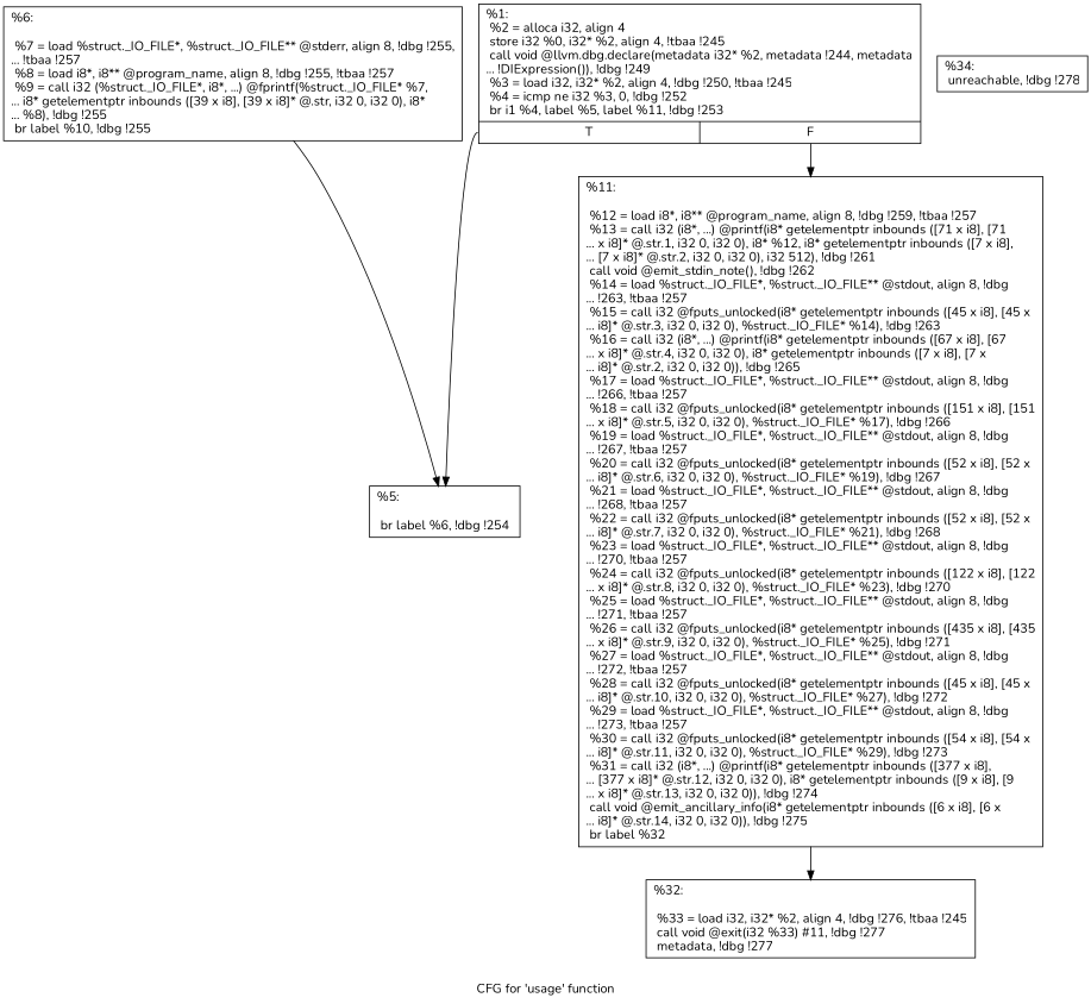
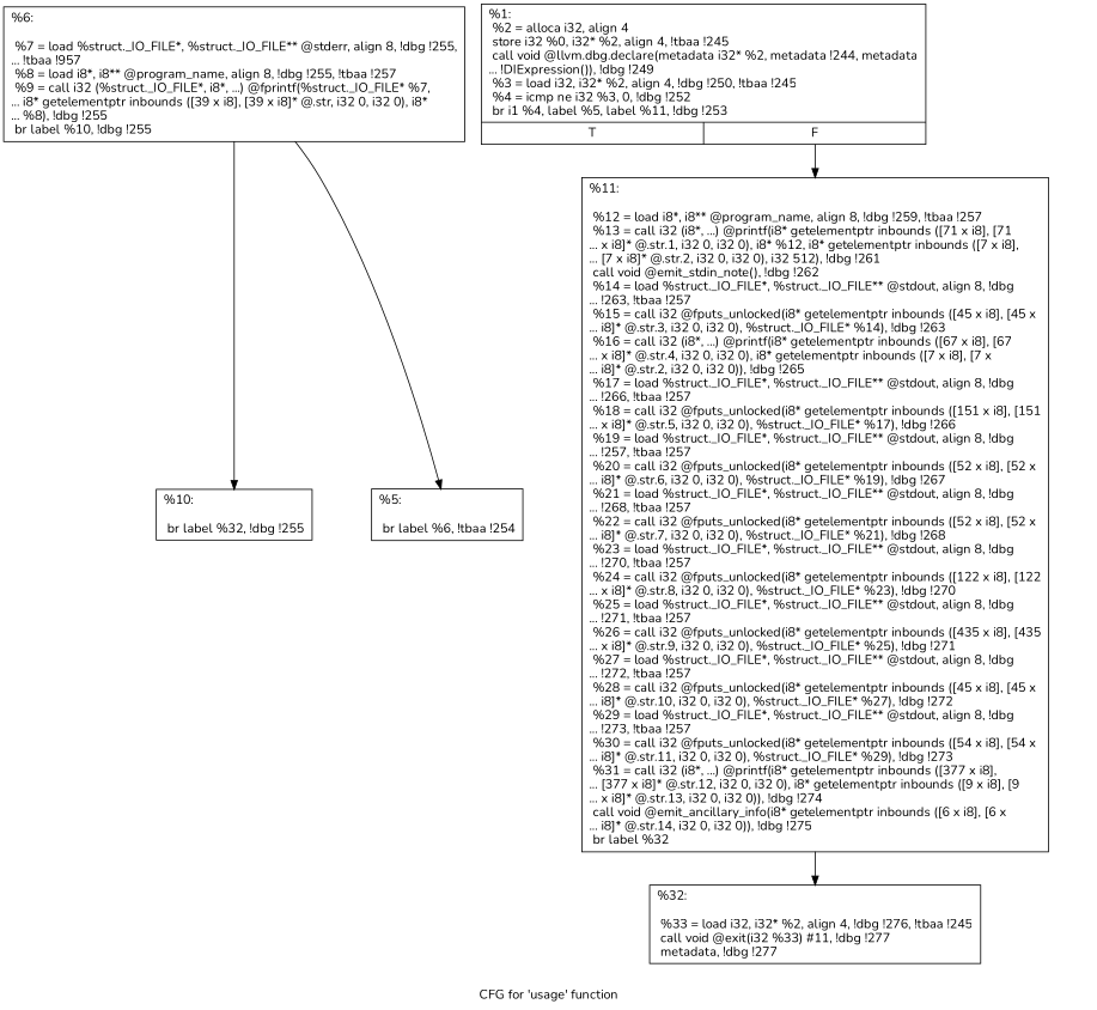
  digraph {
    fontname=Nunito
    label="CFG for 'usage' function"
    node [fontname=Nunito shape=record]
    edge [fontname=Nunito]
    n1 [label="{%1:\l  %2 = alloca i32, align 4\l  store i32 %0, i32* %2, align 4, !tbaa !245\l  call void @llvm.dbg.declare(metadata i32* %2, metadata !244, metadata\l... !DIExpression()), !dbg !249\l  %3 = load i32, i32* %2, align 4, !dbg !250, !tbaa !245\l  %4 = icmp ne i32 %3, 0, !dbg !252\l  br i1 %4, label %5, label %11, !dbg !253\l|{<s0>T|<s1>F}}"]
-   n2 [label="{%5:\l\l  br label %6, !dbg !254\l}"]
-   n3 [label="{%11:\l\l  %12 = load i8*, i8** @program_name, align 8, !dbg !259, !tbaa !257\l  %13 = call i32 (i8*, ...) @printf(i8* getelementptr inbounds ([71 x i8], [71\l... x i8]* @.str.1, i32 0, i32 0), i8* %12, i8* getelementptr inbounds ([7 x i8],\l... [7 x i8]* @.str.2, i32 0, i32 0), i32 512), !dbg !261\l  call void @emit_stdin_note(), !dbg !262\l  %14 = load %struct._IO_FILE*, %struct._IO_FILE** @stdout, align 8, !dbg\l... !263, !tbaa !257\l  %15 = call i32 @fputs_unlocked(i8* getelementptr inbounds ([45 x i8], [45 x\l... i8]* @.str.3, i32 0, i32 0), %struct._IO_FILE* %14), !dbg !263\l  %16 = call i32 (i8*, ...) @printf(i8* getelementptr inbounds ([67 x i8], [67\l... x i8]* @.str.4, i32 0, i32 0), i8* getelementptr inbounds ([7 x i8], [7 x\l... i8]* @.str.2, i32 0, i32 0)), !dbg !265\l  %17 = load %struct._IO_FILE*, %struct._IO_FILE** @stdout, align 8, !dbg\l... !266, !tbaa !257\l  %18 = call i32 @fputs_unlocked(i8* getelementptr inbounds ([151 x i8], [151\l... x i8]* @.str.5, i32 0, i32 0), %struct._IO_FILE* %17), !dbg !266\l  %19 = load %struct._IO_FILE*, %struct._IO_FILE** @stdout, align 8, !dbg\l... !267, !tbaa !257\l  %20 = call i32 @fputs_unlocked(i8* getelementptr inbounds ([52 x i8], [52 x\l... i8]* @.str.6, i32 0, i32 0), %struct._IO_FILE* %19), !dbg !267\l  %21 = load %struct._IO_FILE*, %struct._IO_FILE** @stdout, align 8, !dbg\l... !268, !tbaa !257\l  %22 = call i32 @fputs_unlocked(i8* getelementptr inbounds ([52 x i8], [52 x\l... i8]* @.str.7, i32 0, i32 0), %struct._IO_FILE* %21), !dbg !268\l  %23 = load %struct._IO_FILE*, %struct._IO_FILE** @stdout, align 8, !dbg\l... !270, !tbaa !257\l  %24 = call i32 @fputs_unlocked(i8* getelementptr inbounds ([122 x i8], [122\l... x i8]* @.str.8, i32 0, i32 0), %struct._IO_FILE* %23), !dbg !270\l  %25 = load %struct._IO_FILE*, %struct._IO_FILE** @stdout, align 8, !dbg\l... !271, !tbaa !257\l  %26 = call i32 @fputs_unlocked(i8* getelementptr inbounds ([435 x i8], [435\l... x i8]* @.str.9, i32 0, i32 0), %struct._IO_FILE* %25), !dbg !271\l  %27 = load %struct._IO_FILE*, %struct._IO_FILE** @stdout, align 8, !dbg\l... !272, !tbaa !257\l  %28 = call i32 @fputs_unlocked(i8* getelementptr inbounds ([45 x i8], [45 x\l... i8]* @.str.10, i32 0, i32 0), %struct._IO_FILE* %27), !dbg !272\l  %29 = load %struct._IO_FILE*, %struct._IO_FILE** @stdout, align 8, !dbg\l... !273, !tbaa !257\l  %30 = call i32 @fputs_unlocked(i8* getelementptr inbounds ([54 x i8], [54 x\l... i8]* @.str.11, i32 0, i32 0), %struct._IO_FILE* %29), !dbg !273\l  %31 = call i32 (i8*, ...) @printf(i8* getelementptr inbounds ([377 x i8],\l... [377 x i8]* @.str.12, i32 0, i32 0), i8* getelementptr inbounds ([9 x i8], [9\l... x i8]* @.str.13, i32 0, i32 0)), !dbg !274\l  call void @emit_ancillary_info(i8* getelementptr inbounds ([6 x i8], [6 x\l... i8]* @.str.14, i32 0, i32 0)), !dbg !275\l  br label %32\l}"]
+   n2 [label="{%5:\l\l  br label %6, !tbaa !254\l}"]
+   n3 [label="{%11:\l\l  %12 = load i8*, i8** @program_name, align 8, !dbg !259, !tbaa !257\l  %13 = call i32 (i8*, ...) @printf(i8* getelementptr inbounds ([71 x i8], [71\l... x i8]* @.str.1, i32 0, i32 0), i8* %12, i8* getelementptr inbounds ([7 x i8],\l... [7 x i8]* @.str.2, i32 0, i32 0), i32 512), !dbg !261\l  call void @emit_stdin_note(), !dbg !262\l  %14 = load %struct._IO_FILE*, %struct._IO_FILE** @stdout, align 8, !dbg\l... !263, !tbaa !257\l  %15 = call i32 @fputs_unlocked(i8* getelementptr inbounds ([45 x i8], [45 x\l... i8]* @.str.3, i32 0, i32 0), %struct._IO_FILE* %14), !dbg !263\l  %16 = call i32 (i8*, ...) @printf(i8* getelementptr inbounds ([67 x i8], [67\l... x i8]* @.str.4, i32 0, i32 0), i8* getelementptr inbounds ([7 x i8], [7 x\l... i8]* @.str.2, i32 0, i32 0)), !dbg !265\l  %17 = load %struct._IO_FILE*, %struct._IO_FILE** @stdout, align 8, !dbg\l... !266, !tbaa !257\l  %18 = call i32 @fputs_unlocked(i8* getelementptr inbounds ([151 x i8], [151\l... x i8]* @.str.5, i32 0, i32 0), %struct._IO_FILE* %17), !dbg !266\l  %19 = load %struct._IO_FILE*, %struct._IO_FILE** @stdout, align 8, !dbg\l... !257, !tbaa !257\l  %20 = call i32 @fputs_unlocked(i8* getelementptr inbounds ([52 x i8], [52 x\l... i8]* @.str.6, i32 0, i32 0), %struct._IO_FILE* %19), !dbg !267\l  %21 = load %struct._IO_FILE*, %struct._IO_FILE** @stdout, align 8, !dbg\l... !268, !tbaa !257\l  %22 = call i32 @fputs_unlocked(i8* getelementptr inbounds ([52 x i8], [52 x\l... i8]* @.str.7, i32 0, i32 0), %struct._IO_FILE* %21), !dbg !268\l  %23 = load %struct._IO_FILE*, %struct._IO_FILE** @stdout, align 8, !dbg\l... !270, !tbaa !257\l  %24 = call i32 @fputs_unlocked(i8* getelementptr inbounds ([122 x i8], [122\l... x i8]* @.str.8, i32 0, i32 0), %struct._IO_FILE* %23), !dbg !270\l  %25 = load %struct._IO_FILE*, %struct._IO_FILE** @stdout, align 8, !dbg\l... !271, !tbaa !257\l  %26 = call i32 @fputs_unlocked(i8* getelementptr inbounds ([435 x i8], [435\l... x i8]* @.str.9, i32 0, i32 0), %struct._IO_FILE* %25), !dbg !271\l  %27 = load %struct._IO_FILE*, %struct._IO_FILE** @stdout, align 8, !dbg\l... !272, !tbaa !257\l  %28 = call i32 @fputs_unlocked(i8* getelementptr inbounds ([45 x i8], [45 x\l... i8]* @.str.10, i32 0, i32 0), %struct._IO_FILE* %27), !dbg !272\l  %29 = load %struct._IO_FILE*, %struct._IO_FILE** @stdout, align 8, !dbg\l... !273, !tbaa !257\l  %30 = call i32 @fputs_unlocked(i8* getelementptr inbounds ([54 x i8], [54 x\l... i8]* @.str.11, i32 0, i32 0), %struct._IO_FILE* %29), !dbg !273\l  %31 = call i32 (i8*, ...) @printf(i8* getelementptr inbounds ([377 x i8],\l... [377 x i8]* @.str.12, i32 0, i32 0), i8* getelementptr inbounds ([9 x i8], [9\l... x i8]* @.str.13, i32 0, i32 0)), !dbg !274\l  call void @emit_ancillary_info(i8* getelementptr inbounds ([6 x i8], [6 x\l... i8]* @.str.14, i32 0, i32 0)), !dbg !275\l  br label %32\l}"]
    n4 [label="{%32:\l\l  %33 = load i32, i32* %2, align 4, !dbg !276, !tbaa !245\l  call void @exit(i32 %33) #11, !dbg !277\l  metadata, !dbg !277\l}"]
-   n5 [label="{%6:\l\l  %7 = load %struct._IO_FILE*, %struct._IO_FILE** @stderr, align 8, !dbg !255,\l... !tbaa !257\l  %8 = load i8*, i8** @program_name, align 8, !dbg !255, !tbaa !257\l  %9 = call i32 (%struct._IO_FILE*, i8*, ...) @fprintf(%struct._IO_FILE* %7,\l... i8* getelementptr inbounds ([39 x i8], [39 x i8]* @.str, i32 0, i32 0), i8*\l... %8), !dbg !255\l  br label %10, !dbg !255\l}"]
-   n7 [label="{%34:                                                  \l  unreachable, !dbg !278\l}"]
-   n1 -> n2 [tailport=s0]
+   n5 [label="{%6:\l\l  %7 = load %struct._IO_FILE*, %struct._IO_FILE** @stderr, align 8, !dbg !255,\l... !tbaa !957\l  %8 = load i8*, i8** @program_name, align 8, !dbg !255, !tbaa !257\l  %9 = call i32 (%struct._IO_FILE*, i8*, ...) @fprintf(%struct._IO_FILE* %7,\l... i8* getelementptr inbounds ([39 x i8], [39 x i8]* @.str, i32 0, i32 0), i8*\l... %8), !dbg !255\l  br label %10, !dbg !255\l}"]
+   n6 [label="{%10:\l\l  br label %32, !dbg !255\l}"]
    n1 -> n3 [tailport=s1]
    n3 -> n4
    n5 -> n2
+   n5 -> n6
  }
